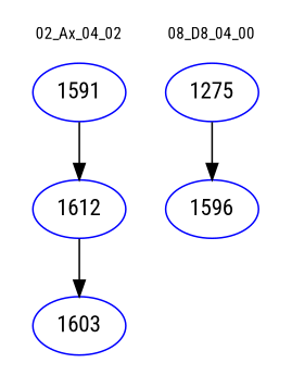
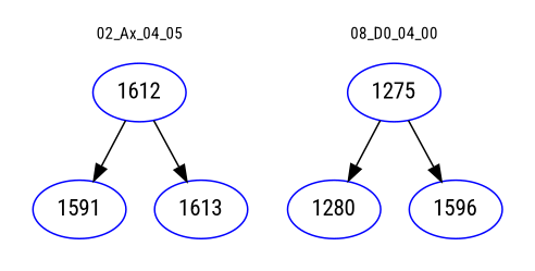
  digraph {
    fontname="Roboto Condensed"
    node [color=blue fontname="Roboto Condensed"]
    edge [color=black fontname="Roboto Condensed"]
    n1 [label=1591]
    n2 [label=1612]
-   n3 [label=1603]
+   n3 [label=1613]
    n4 [label=1275]
+   n5 [label=1280]
    n6 [label=1596]
    subgraph cluster_1 {
      color=white
      fontsize=10
-     label="02_Ax_04_02"
+     label="02_Ax_04_05"
      n1
      n2
      n3
    }
    subgraph cluster_2 {
      color=white
      fontsize=10
-     label="08_D8_04_00"
+     label="08_D0_04_00"
      n4
+     n5
      n6
    }
-   n1 -> n2
+   n2 -> n1
    n2 -> n3
+   n4 -> n5
    n4 -> n6
  }
